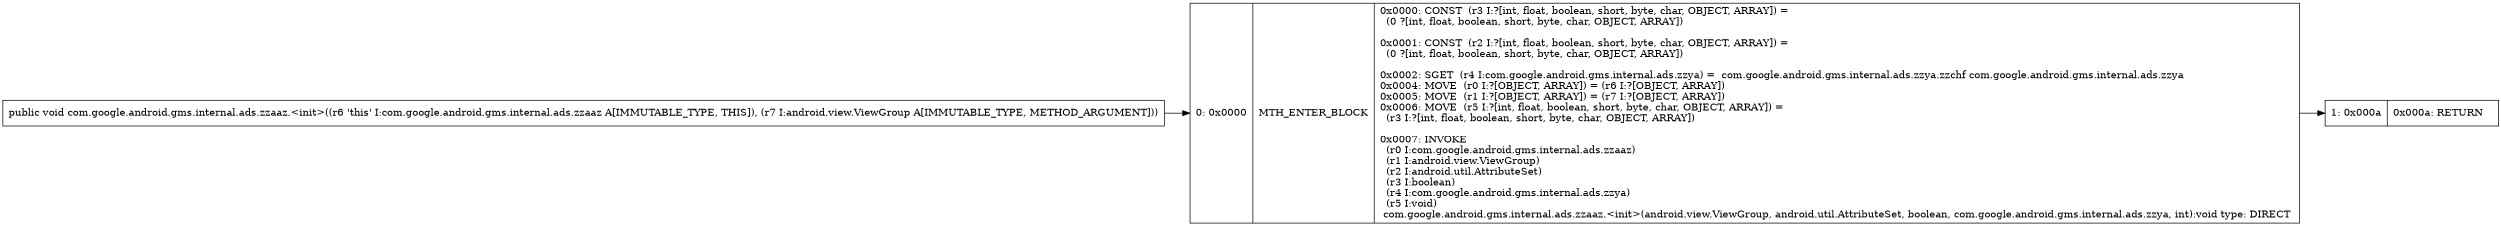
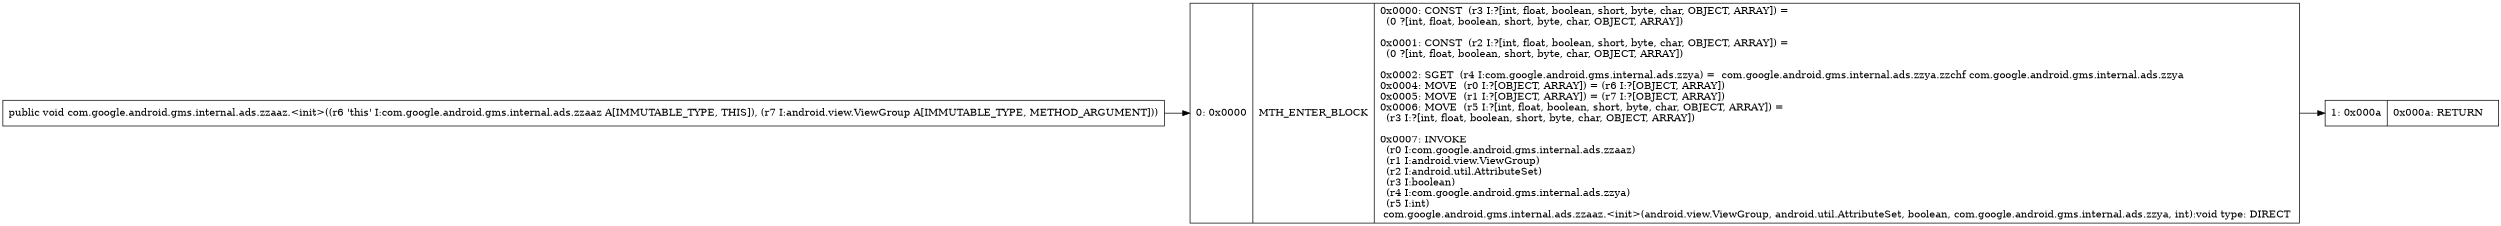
  digraph {
    rankdir=LR
    node [shape=record]
-   n1 [label="{0\:\ 0x0000|MTH_ENTER_BLOCK\l|0x0000: CONST  (r3 I:?[int, float, boolean, short, byte, char, OBJECT, ARRAY]) = \l  (0 ?[int, float, boolean, short, byte, char, OBJECT, ARRAY])\l \l0x0001: CONST  (r2 I:?[int, float, boolean, short, byte, char, OBJECT, ARRAY]) = \l  (0 ?[int, float, boolean, short, byte, char, OBJECT, ARRAY])\l \l0x0002: SGET  (r4 I:com.google.android.gms.internal.ads.zzya) =  com.google.android.gms.internal.ads.zzya.zzchf com.google.android.gms.internal.ads.zzya \l0x0004: MOVE  (r0 I:?[OBJECT, ARRAY]) = (r6 I:?[OBJECT, ARRAY]) \l0x0005: MOVE  (r1 I:?[OBJECT, ARRAY]) = (r7 I:?[OBJECT, ARRAY]) \l0x0006: MOVE  (r5 I:?[int, float, boolean, short, byte, char, OBJECT, ARRAY]) = \l  (r3 I:?[int, float, boolean, short, byte, char, OBJECT, ARRAY])\l \l0x0007: INVOKE  \l  (r0 I:com.google.android.gms.internal.ads.zzaaz)\l  (r1 I:android.view.ViewGroup)\l  (r2 I:android.util.AttributeSet)\l  (r3 I:boolean)\l  (r4 I:com.google.android.gms.internal.ads.zzya)\l  (r5 I:void)\l com.google.android.gms.internal.ads.zzaaz.\<init\>(android.view.ViewGroup, android.util.AttributeSet, boolean, com.google.android.gms.internal.ads.zzya, int):void type: DIRECT \l}"]
+   n1 [label="{0\:\ 0x0000|MTH_ENTER_BLOCK\l|0x0000: CONST  (r3 I:?[int, float, boolean, short, byte, char, OBJECT, ARRAY]) = \l  (0 ?[int, float, boolean, short, byte, char, OBJECT, ARRAY])\l \l0x0001: CONST  (r2 I:?[int, float, boolean, short, byte, char, OBJECT, ARRAY]) = \l  (0 ?[int, float, boolean, short, byte, char, OBJECT, ARRAY])\l \l0x0002: SGET  (r4 I:com.google.android.gms.internal.ads.zzya) =  com.google.android.gms.internal.ads.zzya.zzchf com.google.android.gms.internal.ads.zzya \l0x0004: MOVE  (r0 I:?[OBJECT, ARRAY]) = (r6 I:?[OBJECT, ARRAY]) \l0x0005: MOVE  (r1 I:?[OBJECT, ARRAY]) = (r7 I:?[OBJECT, ARRAY]) \l0x0006: MOVE  (r5 I:?[int, float, boolean, short, byte, char, OBJECT, ARRAY]) = \l  (r3 I:?[int, float, boolean, short, byte, char, OBJECT, ARRAY])\l \l0x0007: INVOKE  \l  (r0 I:com.google.android.gms.internal.ads.zzaaz)\l  (r1 I:android.view.ViewGroup)\l  (r2 I:android.util.AttributeSet)\l  (r3 I:boolean)\l  (r4 I:com.google.android.gms.internal.ads.zzya)\l  (r5 I:int)\l com.google.android.gms.internal.ads.zzaaz.\<init\>(android.view.ViewGroup, android.util.AttributeSet, boolean, com.google.android.gms.internal.ads.zzya, int):void type: DIRECT \l}"]
    n2 [label="{1\:\ 0x000a|0x000a: RETURN   \l}"]
    n3 [label="{public void com.google.android.gms.internal.ads.zzaaz.\<init\>((r6 'this' I:com.google.android.gms.internal.ads.zzaaz A[IMMUTABLE_TYPE, THIS]), (r7 I:android.view.ViewGroup A[IMMUTABLE_TYPE, METHOD_ARGUMENT])) }"]
    n1 -> n2
    n3 -> n1
  }
